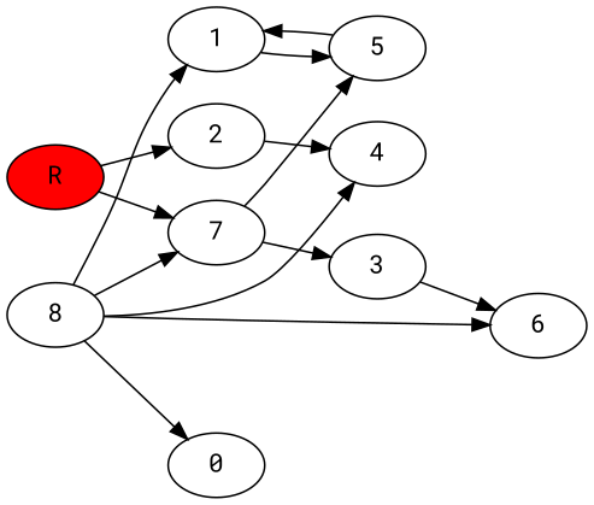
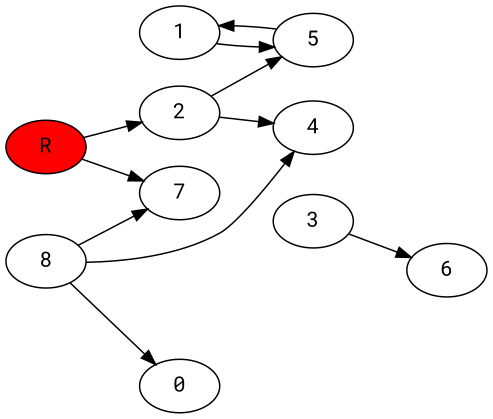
  digraph {
    fontname="Roboto Mono"
    rankdir=LR
    node [fontname="Roboto Mono"]
    edge [fontname="Roboto Mono"]
    1
    5
    2
    4
    3
    6
    7
    8
    n9 [label=0]
    R [fillcolor="#ff0000" style=filled]
    1 -> 5
    5 -> 1
    2 -> 4
    3 -> 6
-   7 -> 5
-   7 -> 3
-   8 -> 1
+   2 -> 5
    8 -> 4
-   8 -> 6
    8 -> 7
    8 -> n9
    R -> 2
    R -> 7
  }
